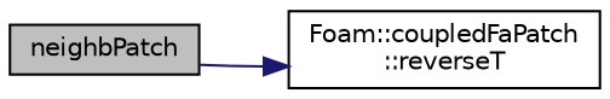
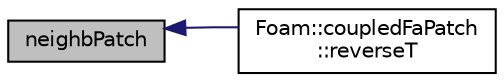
  digraph {
    rankdir=LR
    node [color=black fontname=Helvetica fontsize=10 shape=record]
    n1 [fillcolor=grey75 fontcolor=black height=0.2 label=neighbPatch style=filled width=0.4]
    n2 [height=0.2 label="Foam::coupledFaPatch\l::reverseT" width=0.4]
-   n1 -> n2 [color=midnightblue fontname=Helvetica fontsize=10 labelfontname=Helvetica labelfontsize=10 style=solid]
+   n2 -> n1 [color=midnightblue fontname=Helvetica fontsize=10 labelfontname=Helvetica labelfontsize=10 style=solid]
  }
